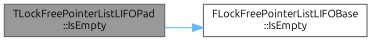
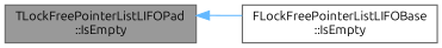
  digraph {
    rankdir=LR
    fontname=Ubuntu
    node [fontname=Ubuntu fontsize=10 shape=box style=filled]
    n1 [color=gray40 fillcolor=grey60 fontcolor=black height=0.2 label="TLockFreePointerListLIFOPad\l::IsEmpty" width=0.4]
    n2 [color=grey40 fillcolor=white height=0.2 label="FLockFreePointerListLIFOBase\l::IsEmpty" width=0.4]
-   n1 -> n2 [color=steelblue1 fontname=Ubuntu fontsize=10 labelfontname=Helvetica labelfontsize=10 style=solid]
+   n2 -> n1 [color=steelblue1 fontname=Ubuntu fontsize=10 labelfontname=Helvetica labelfontsize=10 style=solid]
  }
